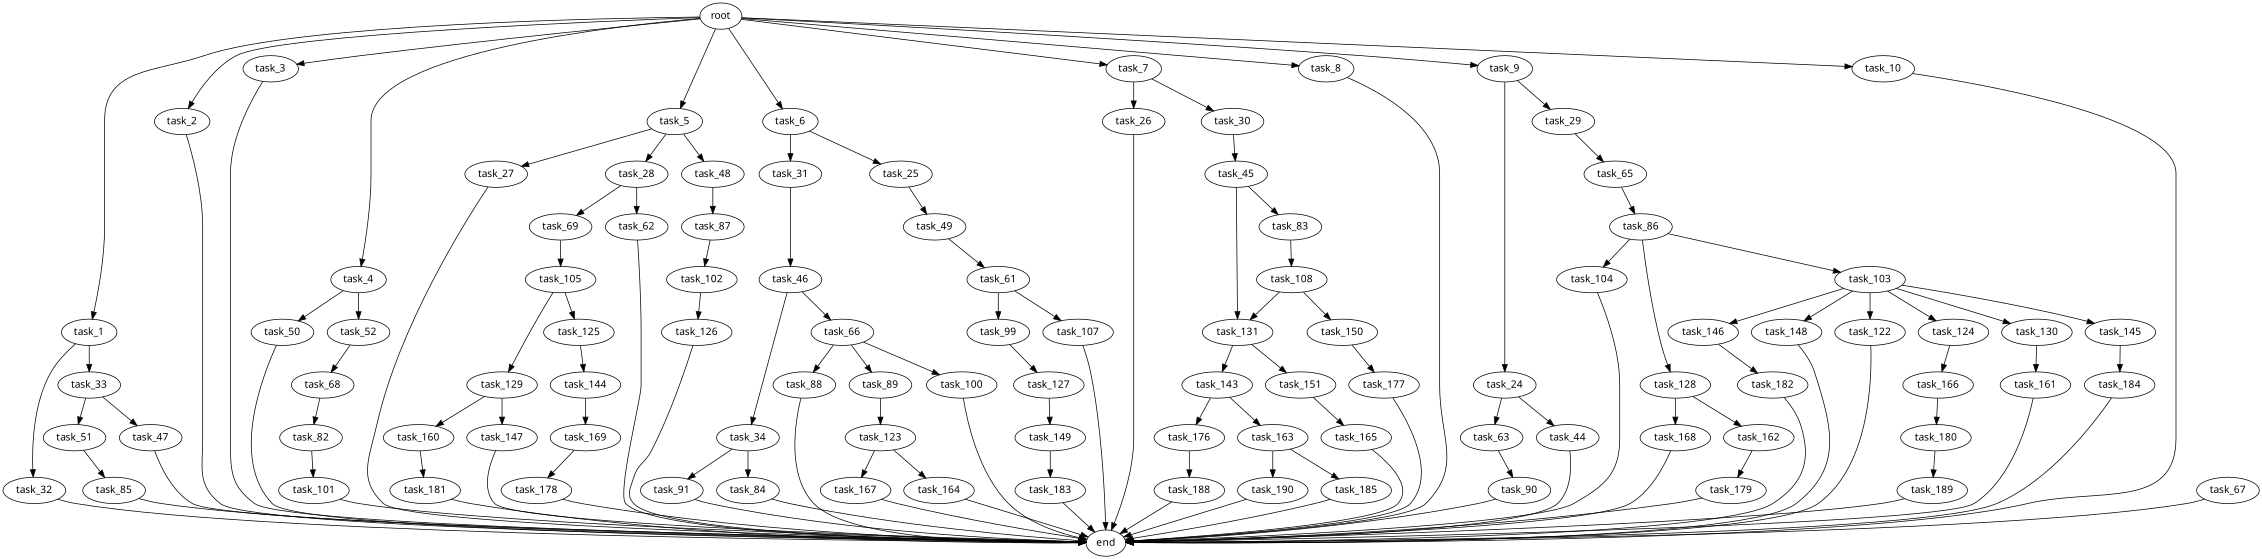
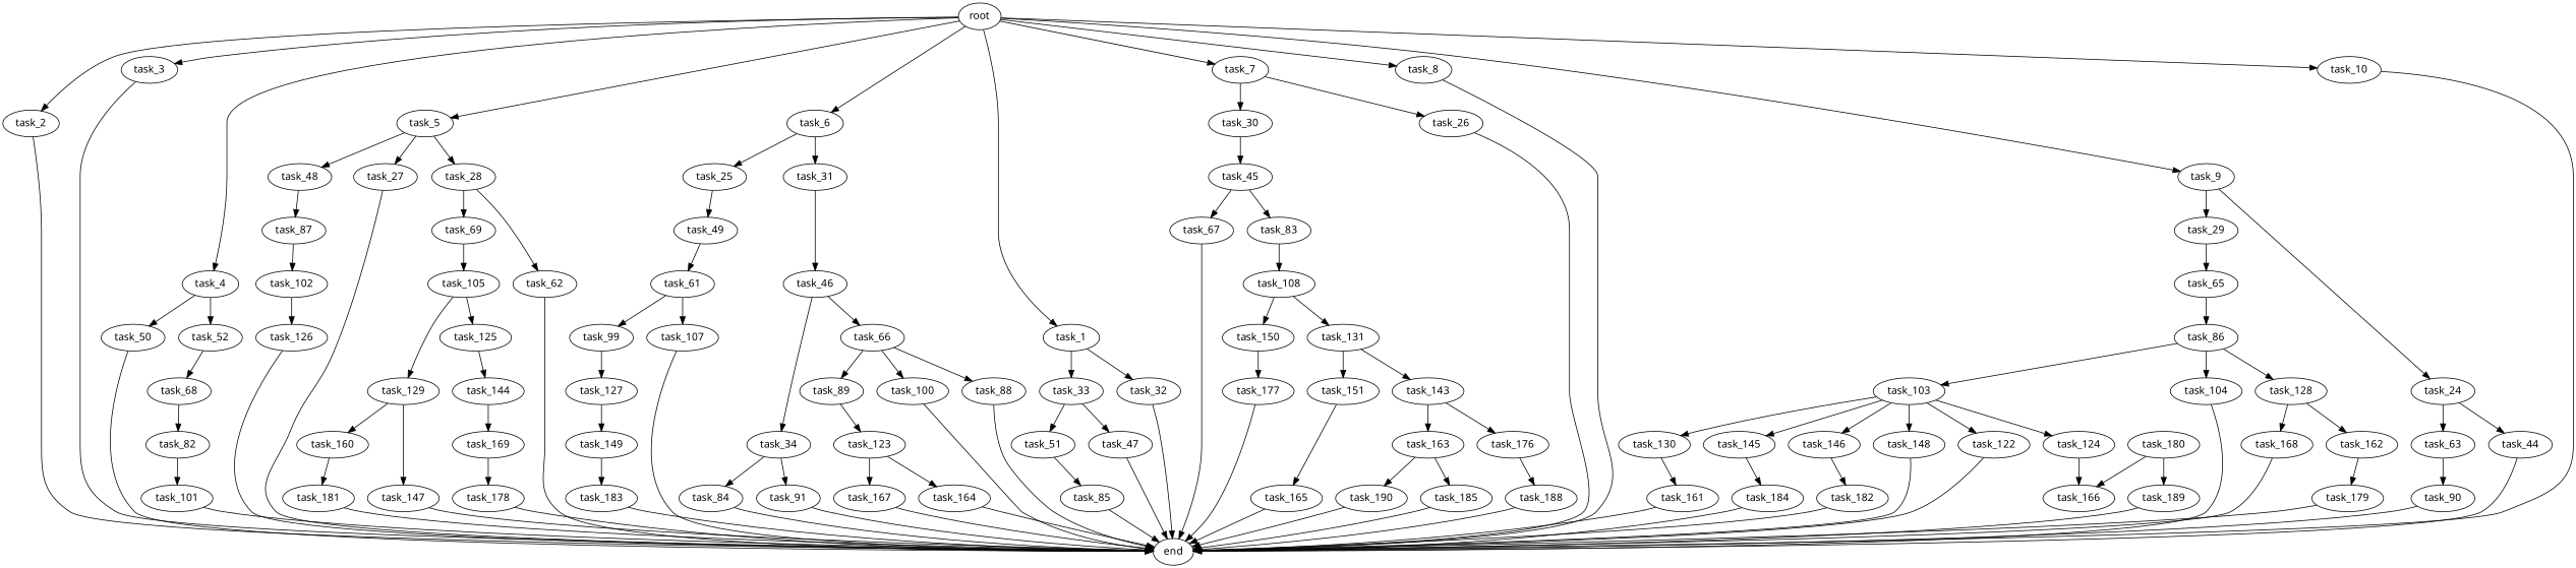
  digraph {
    fontname="Noto Sans"
    node [fontname="Noto Sans"]
    edge [fontname="Noto Sans"]
    root
    task_1
    task_2
    task_3
    task_4
    task_5
    task_6
    task_7
    task_8
    task_9
    task_10
    task_32
    task_33
    end
    task_50
    task_52
    task_27
    task_28
    task_48
    task_25
    task_31
    task_26
    task_30
    task_24
    task_29
    task_47
    task_51
    task_68
    task_62
    task_69
    task_87
    task_49
    task_46
    task_45
    task_44
    task_63
    task_65
    task_90
    task_61
    task_105
    task_86
    task_67
    task_83
    n44 [label=task_34]
    task_66
    task_85
    task_108
    task_84
    task_91
    task_88
    task_89
    task_100
    task_102
    task_99
    task_107
    task_82
    task_127
    task_103
    task_104
    task_128
    task_123
    task_101
    task_125
    task_129
    task_131
    task_150
    task_122
    task_124
    task_130
    task_145
    task_146
    task_148
    task_162
    task_168
    task_126
    task_164
    task_167
    task_149
    task_166
    task_161
    task_184
    task_182
    task_144
    task_147
    task_160
    task_143
    task_151
    task_163
    task_176
    task_177
    task_180
    task_169
    task_183
    task_179
    task_181
    task_165
    task_185
    task_190
    task_188
    task_178
    task_189
    root -> task_1
    root -> task_2
    root -> task_3
    root -> task_4
    root -> task_5
    root -> task_6
    root -> task_7
    root -> task_8
    root -> task_9
    root -> task_10
    task_1 -> task_32
    task_1 -> task_33
    task_2 -> end
    task_3 -> end
    task_4 -> task_50
    task_4 -> task_52
    task_5 -> task_27
    task_5 -> task_28
    task_5 -> task_48
    task_6 -> task_25
    task_6 -> task_31
    task_7 -> task_26
    task_7 -> task_30
    task_8 -> end
    task_9 -> task_24
    task_9 -> task_29
    task_10 -> end
    task_32 -> end
    task_33 -> task_47
    task_33 -> task_51
    task_50 -> end
    task_52 -> task_68
    task_27 -> end
    task_28 -> task_62
    task_28 -> task_69
    task_48 -> task_87
    task_25 -> task_49
    task_31 -> task_46
    task_26 -> end
    task_30 -> task_45
    task_24 -> task_44
    task_24 -> task_63
    task_29 -> task_65
    task_47 -> end
    task_51 -> task_85
    task_68 -> task_82
    task_62 -> end
    task_69 -> task_105
    task_87 -> task_102
    task_49 -> task_61
    task_46 -> n44
    task_46 -> task_66
-   task_45 -> task_131
+   task_45 -> task_67
    task_45 -> task_83
    task_44 -> end
    task_63 -> task_90
    task_65 -> task_86
    task_90 -> end
    task_61 -> task_99
    task_61 -> task_107
    task_105 -> task_125
    task_105 -> task_129
    task_86 -> task_103
    task_86 -> task_104
    task_86 -> task_128
    task_67 -> end
    task_83 -> task_108
    n44 -> task_84
    n44 -> task_91
    task_66 -> task_88
    task_66 -> task_89
    task_66 -> task_100
    task_85 -> end
    task_108 -> task_131
    task_108 -> task_150
    task_84 -> end
    task_91 -> end
    task_88 -> end
    task_89 -> task_123
    task_100 -> end
    task_102 -> task_126
    task_99 -> task_127
    task_107 -> end
    task_82 -> task_101
    task_127 -> task_149
    task_103 -> task_122
    task_103 -> task_124
    task_103 -> task_130
    task_103 -> task_145
    task_103 -> task_146
    task_103 -> task_148
    task_104 -> end
    task_128 -> task_162
    task_128 -> task_168
    task_123 -> task_164
    task_123 -> task_167
    task_101 -> end
    task_125 -> task_144
    task_129 -> task_147
    task_129 -> task_160
    task_131 -> task_143
    task_131 -> task_151
    task_150 -> task_177
    task_122 -> end
    task_124 -> task_166
    task_130 -> task_161
    task_145 -> task_184
    task_146 -> task_182
    task_148 -> end
    task_162 -> task_179
    task_168 -> end
    task_126 -> end
    task_164 -> end
    task_167 -> end
    task_149 -> task_183
-   task_166 -> task_180
+   task_180 -> task_166
    task_161 -> end
    task_184 -> end
    task_182 -> end
    task_144 -> task_169
    task_147 -> end
    task_160 -> task_181
    task_143 -> task_163
    task_143 -> task_176
    task_151 -> task_165
    task_163 -> task_185
    task_163 -> task_190
    task_176 -> task_188
    task_177 -> end
    task_180 -> task_189
    task_169 -> task_178
    task_183 -> end
    task_179 -> end
    task_181 -> end
    task_165 -> end
    task_185 -> end
    task_190 -> end
    task_188 -> end
    task_178 -> end
    task_189 -> end
  }
